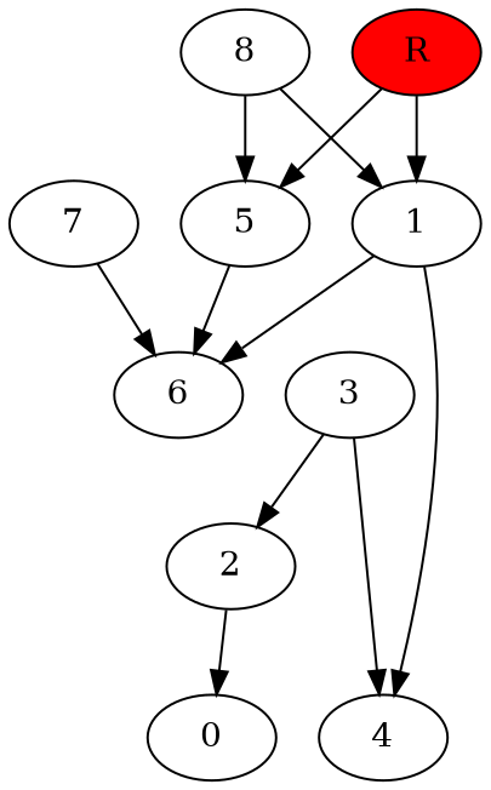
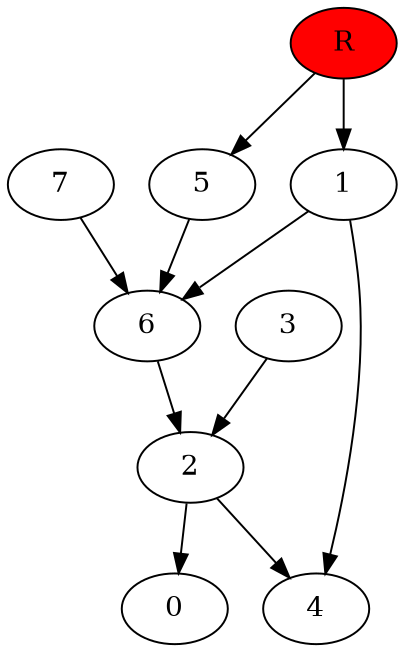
  digraph {
    1
    6
    4
    2
    n5 [label=0]
    3
    5
    7
-   8
    R [fillcolor="#ff0000" style=filled]
    1 -> 6
    1 -> 4
-   3 -> 4
+   6 -> 2
+   2 -> 4
    2 -> n5
    3 -> 2
    5 -> 6
    7 -> 6
-   8 -> 1
-   8 -> 5
    R -> 1
    R -> 5
  }
